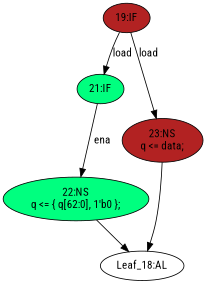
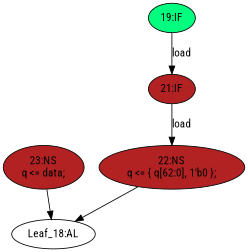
  strict digraph {
    fontname="Roboto Condensed"
    node [fontname="Roboto Condensed" fillcolor=springgreen statements="[]" style=filled typ=IfStatement]
    edge [cond="['load']" fontname="Roboto Condensed" lineno=19]
    n1 [def_var="['q']" label="Leaf_18:AL" fillcolor="" statements="" style="" typ=""]
-   n2 [ast="<pyverilog.vparser.ast.IfStatement object at 0x7f66ff7234d0>" fillcolor=firebrick label="19:IF"]
-   n3 [ast="<pyverilog.vparser.ast.IfStatement object at 0x7f66ff6cee90>" label="21:IF"]
+   n2 [ast="<pyverilog.vparser.ast.IfStatement object at 0x7f66ff7234d0>" label="19:IF"]
+   n3 [ast="<pyverilog.vparser.ast.IfStatement object at 0x7f66ff6cee90>" fillcolor=firebrick label="21:IF"]
    n4 [ast="<pyverilog.vparser.ast.NonblockingSubstitution object at 0x7f66ff723e10>" fillcolor=firebrick label="23:NS\nq <= data;" statements="[<pyverilog.vparser.ast.NonblockingSubstitution object at 0x7f66ff723e10>]" typ=NonblockingSubstitution]
-   n5 [ast="<pyverilog.vparser.ast.NonblockingSubstitution object at 0x7f66ff731390>" label="22:NS\nq <= { q[62:0], 1'b0 };" statements="[<pyverilog.vparser.ast.NonblockingSubstitution object at 0x7f66ff731390>]" typ=NonblockingSubstitution]
+   n5 [ast="<pyverilog.vparser.ast.NonblockingSubstitution object at 0x7f66ff731390>" fillcolor=firebrick label="22:NS\nq <= { q[62:0], 1'b0 };" statements="[<pyverilog.vparser.ast.NonblockingSubstitution object at 0x7f66ff731390>]" typ=NonblockingSubstitution]
    n2 -> n3 [label=load]
-   n2 -> n4 [label=load]
-   n3 -> n5 [cond="['ena']" label=ena lineno=21]
+   n3 -> n5 [cond="['ena']" label=load lineno=21]
    n4 -> n1 [cond="[]" lineno=None]
    n5 -> n1 [cond="[]" lineno=None]
  }
